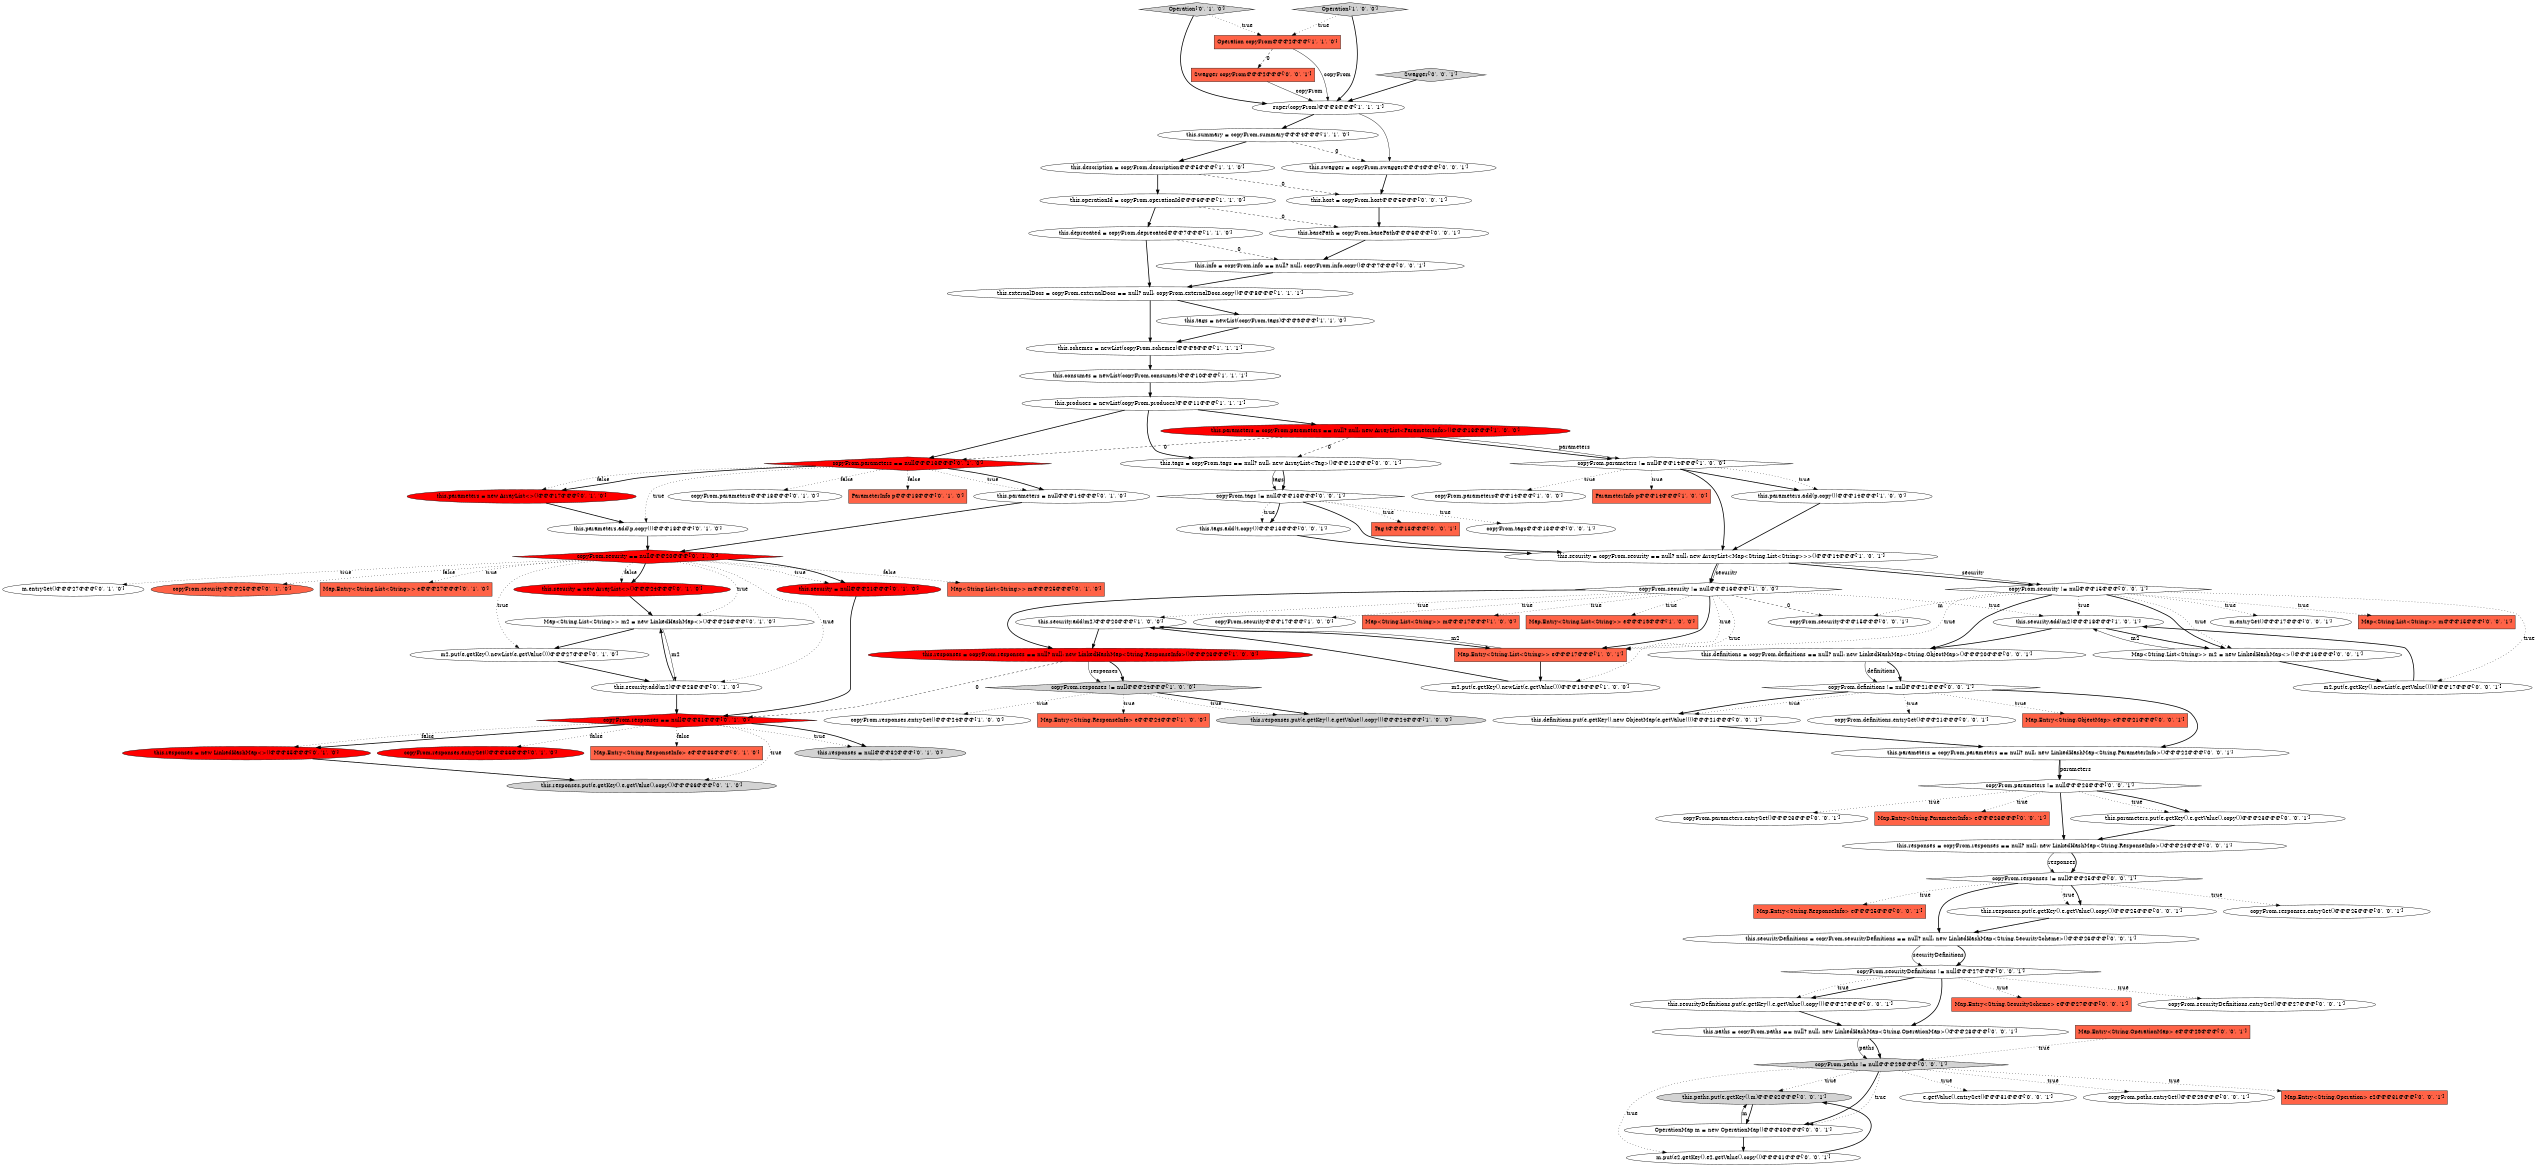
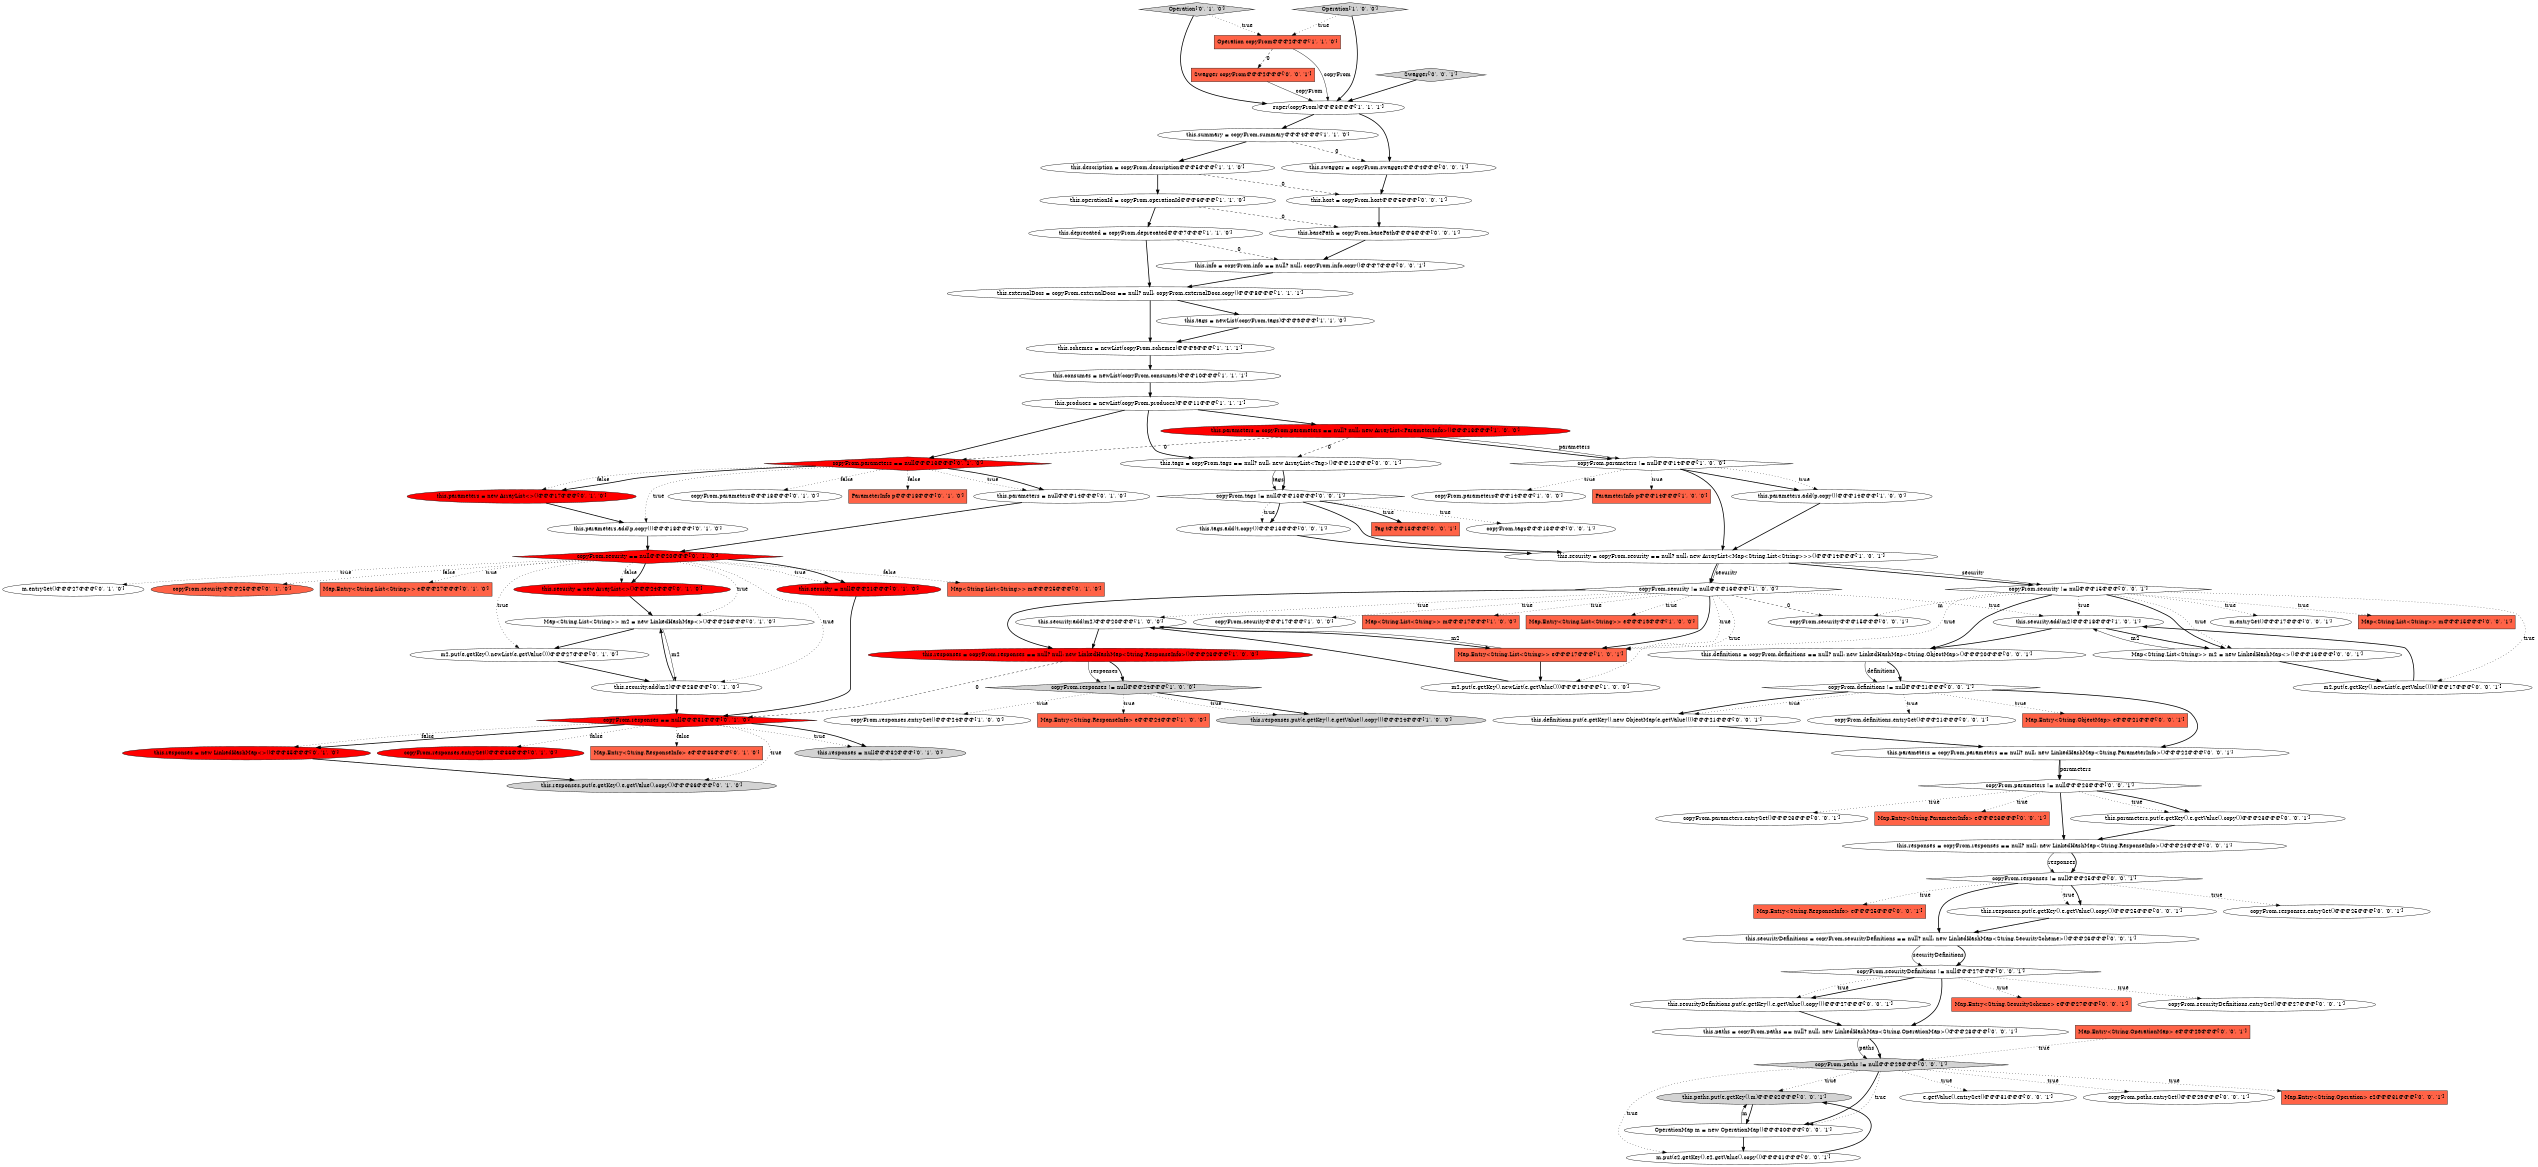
  digraph {
    node [fillcolor=white shape=ellipse style=filled]
    edge [style=bold]
    n1 [label="this.parameters = null@@@14@@@['0', '1', '0']"]
    n2 [fillcolor=red label="copyFrom.security == null@@@20@@@['0', '1', '0']" shape=diamond]
    n3 [fillcolor=red label="this.security = new ArrayList<>()@@@24@@@['0', '1', '0']"]
    n4 [label="Map<String,List<String>> m2 = new LinkedHashMap<>()@@@26@@@['0', '1', '0']"]
    n5 [label="m2.put(e.getKey(),newList(e.getValue()))@@@27@@@['0', '1', '0']"]
    n6 [label="this.security.add(m2)@@@28@@@['0', '1', '0']"]
    n7 [fillcolor=red label="this.security = null@@@21@@@['0', '1', '0']"]
    n8 [fillcolor=tomato label="Map<String,List<String>> m@@@25@@@['0', '1', '0']" shape=box]
    n9 [label="m.entrySet()@@@27@@@['0', '1', '0']"]
    n10 [fillcolor=tomato label="copyFrom.security@@@25@@@['0', '1', '0']"]
    n11 [fillcolor=tomato label="Map.Entry<String,List<String>> e@@@27@@@['0', '1', '0']" shape=box]
    n12 [label="this.tags.add(t.copy())@@@13@@@['0', '0', '1']"]
    n13 [label="this.security = copyFrom.security == null? null: new ArrayList<Map<String,List<String>>>()@@@14@@@['1', '0', '1']"]
    n14 [label="copyFrom.security != null@@@16@@@['1', '0', '0']" shape=diamond]
    n15 [label="copyFrom.security != null@@@15@@@['0', '0', '1']" shape=diamond]
    n16 [label="this.paths = copyFrom.paths == null? null: new LinkedHashMap<String,OperationMap>()@@@28@@@['0', '0', '1']"]
    n17 [fillcolor=lightgray label="copyFrom.paths != null@@@29@@@['0', '0', '1']" shape=diamond]
    n18 [fillcolor=lightgray label="this.paths.put(e.getKey(),m)@@@32@@@['0', '0', '1']"]
    n19 [label="OperationMap m = new OperationMap()@@@30@@@['0', '0', '1']"]
    n20 [label="m.put(e2.getKey(),e2.getValue().copy())@@@31@@@['0', '0', '1']"]
    n21 [label="e.getValue().entrySet()@@@31@@@['0', '0', '1']"]
    n22 [label="copyFrom.paths.entrySet()@@@29@@@['0', '0', '1']"]
    n23 [fillcolor=tomato label="Map.Entry<String,Operation> e2@@@31@@@['0', '0', '1']" shape=box]
    n24 [label="copyFrom.responses.entrySet()@@@24@@@['1', '0', '0']"]
    n25 [label="m2.put(e.getKey(),newList(e.getValue()))@@@17@@@['0', '0', '1']"]
    n26 [label="this.security.add(m2)@@@18@@@['1', '0', '1']"]
    n27 [label="this.definitions = copyFrom.definitions == null? null: new LinkedHashMap<String,ObjectMap>()@@@20@@@['0', '0', '1']"]
    n28 [label="Map<String,List<String>> m2 = new LinkedHashMap<>()@@@16@@@['0', '0', '1']"]
    n29 [label="copyFrom.parameters.entrySet()@@@23@@@['0', '0', '1']"]
    n30 [label="this.security.add(m2)@@@20@@@['1', '0', '0']"]
    n31 [fillcolor=red label="this.responses = copyFrom.responses == null? null: new LinkedHashMap<String,ResponseInfo>()@@@23@@@['1', '0', '0']"]
    n32 [fillcolor=tomato label="Map.Entry<String,List<String>> e@@@17@@@['1', '0', '1']" shape=box]
    n33 [fillcolor=red label="copyFrom.responses == null@@@31@@@['0', '1', '0']" shape=diamond]
    n34 [fillcolor=lightgray label="copyFrom.responses != null@@@24@@@['1', '0', '0']" shape=diamond]
    n35 [label="m2.put(e.getKey(),newList(e.getValue()))@@@19@@@['1', '0', '0']"]
    n36 [label="copyFrom.security@@@17@@@['1', '0', '0']"]
    n37 [label="m.entrySet()@@@17@@@['0', '0', '1']"]
    n38 [fillcolor=tomato label="Map.Entry<String,ResponseInfo> e@@@25@@@['0', '0', '1']" shape=box]
    n39 [fillcolor=tomato label="Map.Entry<String,ParameterInfo> e@@@23@@@['0', '0', '1']" shape=box]
    n40 [label="this.deprecated = copyFrom.deprecated@@@7@@@['1', '1', '0']"]
    n41 [label="this.info = copyFrom.info == null? null: copyFrom.info.copy()@@@7@@@['0', '0', '1']"]
    n42 [label="this.externalDocs = copyFrom.externalDocs == null? null: copyFrom.externalDocs.copy()@@@8@@@['1', '1', '1']"]
    n43 [label="this.tags = newList(copyFrom.tags)@@@9@@@['1', '1', '0']"]
    n44 [label="this.schemes = newList(copyFrom.schemes)@@@9@@@['1', '1', '1']"]
    n45 [fillcolor=tomato label="Map<String,List<String>> m@@@17@@@['1', '0', '0']" shape=box]
    n46 [fillcolor=tomato label="Map.Entry<String,List<String>> e@@@19@@@['1', '0', '0']" shape=box]
    n47 [label="copyFrom.security@@@15@@@['0', '0', '1']"]
    n48 [fillcolor=tomato label="Map<String,List<String>> m@@@15@@@['0', '0', '1']" shape=box]
    n49 [fillcolor=tomato label="Swagger copyFrom@@@2@@@['0', '0', '1']" shape=box]
    n50 [label="super(copyFrom)@@@3@@@['1', '1', '1']"]
    n51 [label="this.swagger = copyFrom.swagger@@@4@@@['0', '0', '1']"]
    n52 [label="this.summary = copyFrom.summary@@@4@@@['1', '1', '0']"]
    n53 [label="this.securityDefinitions.put(e.getKey(),e.getValue().copy())@@@27@@@['0', '0', '1']"]
    n54 [fillcolor=red label="copyFrom.responses.entrySet()@@@36@@@['0', '1', '0']"]
    n55 [fillcolor=lightgray label="this.responses = null@@@32@@@['0', '1', '0']"]
    n56 [fillcolor=tomato label="Map.Entry<String,ResponseInfo> e@@@36@@@['0', '1', '0']" shape=box]
    n57 [fillcolor=lightgray label="this.responses.put(e.getKey(),e.getValue().copy())@@@36@@@['0', '1', '0']"]
    n58 [fillcolor=red label="this.responses = new LinkedHashMap<>()@@@35@@@['0', '1', '0']"]
    n59 [fillcolor=lightgray label="this.responses.put(e.getKey(),e.getValue().copy())@@@24@@@['1', '0', '0']"]
    n60 [fillcolor=tomato label="Map.Entry<String,ResponseInfo> e@@@24@@@['1', '0', '0']" shape=box]
    n61 [fillcolor=red label="this.parameters = new ArrayList<>()@@@17@@@['0', '1', '0']"]
    n62 [label="this.parameters.add(p.copy())@@@18@@@['0', '1', '0']"]
    n63 [label="this.parameters = copyFrom.parameters == null? null: new LinkedHashMap<String,ParameterInfo>()@@@22@@@['0', '0', '1']"]
    n64 [label="copyFrom.parameters != null@@@23@@@['0', '0', '1']" shape=diamond]
    n65 [label="this.responses = copyFrom.responses == null? null: new LinkedHashMap<String,ResponseInfo>()@@@24@@@['0', '0', '1']"]
    n66 [label="this.parameters.put(e.getKey(),e.getValue().copy())@@@23@@@['0', '0', '1']"]
    n67 [label="copyFrom.parameters@@@14@@@['1', '0', '0']"]
    n68 [fillcolor=tomato label="Map.Entry<String,SecurityScheme> e@@@27@@@['0', '0', '1']" shape=box]
    n69 [fillcolor=red label="copyFrom.parameters == null@@@13@@@['0', '1', '0']" shape=diamond]
    n70 [label="copyFrom.parameters@@@18@@@['0', '1', '0']"]
    n71 [fillcolor=tomato label="ParameterInfo p@@@18@@@['0', '1', '0']" shape=box]
    n72 [label="copyFrom.tags != null@@@13@@@['0', '0', '1']" shape=diamond]
    n73 [fillcolor=tomato label="Tag t@@@13@@@['0', '0', '1']" shape=box]
    n74 [label="copyFrom.tags@@@13@@@['0', '0', '1']"]
    n75 [label="copyFrom.parameters != null@@@14@@@['1', '0', '0']" shape=diamond]
    n76 [label="this.parameters.add(p.copy())@@@14@@@['1', '0', '0']"]
    n77 [fillcolor=tomato label="ParameterInfo p@@@14@@@['1', '0', '0']" shape=box]
    n78 [label="this.basePath = copyFrom.basePath@@@6@@@['0', '0', '1']"]
    n79 [fillcolor=tomato label="Operation copyFrom@@@2@@@['1', '1', '0']" shape=box]
    n80 [label="copyFrom.definitions != null@@@21@@@['0', '0', '1']" shape=diamond]
    n81 [label="copyFrom.definitions.entrySet()@@@21@@@['0', '0', '1']"]
    n82 [label="this.definitions.put(e.getKey(),new ObjectMap(e.getValue()))@@@21@@@['0', '0', '1']"]
    n83 [fillcolor=tomato label="Map.Entry<String,ObjectMap> e@@@21@@@['0', '0', '1']" shape=box]
    n84 [fillcolor=lightgray label="Operation['0', '1', '0']" shape=diamond]
    n85 [label="copyFrom.responses != null@@@25@@@['0', '0', '1']" shape=diamond]
    n86 [label="this.securityDefinitions = copyFrom.securityDefinitions == null? null: new LinkedHashMap<String,SecurityScheme>()@@@26@@@['0', '0', '1']"]
    n87 [label="this.responses.put(e.getKey(),e.getValue().copy())@@@25@@@['0', '0', '1']"]
    n88 [label="copyFrom.responses.entrySet()@@@25@@@['0', '0', '1']"]
    n89 [fillcolor=lightgray label="Operation['1', '0', '0']" shape=diamond]
    n90 [label="copyFrom.securityDefinitions != null@@@27@@@['0', '0', '1']" shape=diamond]
    n91 [label="copyFrom.securityDefinitions.entrySet()@@@27@@@['0', '0', '1']"]
    n92 [fillcolor=lightgray label="Swagger['0', '0', '1']" shape=diamond]
    n93 [label="this.consumes = newList(copyFrom.consumes)@@@10@@@['1', '1', '1']"]
    n94 [label="this.host = copyFrom.host@@@5@@@['0', '0', '1']"]
    n95 [label="this.produces = newList(copyFrom.produces)@@@11@@@['1', '1', '1']"]
    n96 [label="this.tags = copyFrom.tags == null? null: new ArrayList<Tag>()@@@12@@@['0', '0', '1']"]
    n97 [fillcolor=red label="this.parameters = copyFrom.parameters == null? null: new ArrayList<ParameterInfo>()@@@13@@@['1', '0', '0']"]
    n98 [label="this.description = copyFrom.description@@@5@@@['1', '1', '0']"]
    n99 [label="this.operationId = copyFrom.operationId@@@6@@@['1', '1', '0']"]
    n100 [fillcolor=tomato label="Map.Entry<String,OperationMap> e@@@29@@@['0', '0', '1']" shape=box]
    n1 -> n2
    n2 -> n3
    n2 -> n3 [label=false style=dotted]
    n2 -> n4 [label=true style=dotted]
    n2 -> n5 [label=true style=dotted]
    n2 -> n6 [label=true style=dotted]
    n2 -> n7
    n2 -> n7 [label=true style=dotted]
    n2 -> n8 [label=false style=dotted]
    n2 -> n9 [label=true style=dotted]
    n2 -> n10 [label=false style=dotted]
    n2 -> n11 [label=true style=dotted]
    n3 -> n4
    n4 -> n5
    n4 -> n6 [label=m2 style=solid]
    n5 -> n6
    n6 -> n4
    n6 -> n33
    n7 -> n33
    n12 -> n13
    n13 -> n14 [label=security style=solid]
    n13 -> n14
    n13 -> n15
    n13 -> n15 [label=security style=solid]
    n14 -> n26 [label=true style=dotted]
    n14 -> n30 [label=true style=dotted]
    n14 -> n31
    n14 -> n32 [label=true style=dotted]
    n14 -> n32
    n14 -> n35 [label=true style=dotted]
    n14 -> n36 [label=true style=dotted]
    n14 -> n45 [label=true style=dotted]
    n14 -> n46 [label=true style=dotted]
    n14 -> n47 [label=0 style=dashed]
    n15 -> n25 [label=true style=dotted]
    n15 -> n26 [label=true style=dotted]
    n15 -> n27
    n15 -> n28
    n15 -> n28 [label=true style=dotted]
    n15 -> n32 [label=true style=dotted]
    n15 -> n37 [label=true style=dotted]
    n15 -> n47 [label=m style=dotted]
    n15 -> n48 [label=true style=dotted]
    n16 -> n17
    n16 -> n17 [label=paths style=solid]
    n17 -> n18 [label=true style=dotted]
    n17 -> n19
    n17 -> n19 [label=true style=dotted]
    n17 -> n20 [label=true style=dotted]
    n17 -> n21 [label=true style=dotted]
    n17 -> n22 [label=true style=dotted]
    n17 -> n23 [label=true style=dotted]
    n18 -> n19
    n19 -> n18 [label=m style=solid]
    n19 -> n20
    n20 -> n18
    n25 -> n26
    n26 -> n27
    n26 -> n28
    n27 -> n80 [label=definitions style=solid]
    n27 -> n80
    n28 -> n25
    n28 -> n26 [label=m2 style=solid]
    n30 -> n31
    n30 -> n32
    n31 -> n33 [label=0 style=dashed]
    n31 -> n34 [label=responses style=solid]
    n31 -> n34
    n32 -> n30 [label=m2 style=solid]
    n32 -> n35
    n33 -> n54 [label=false style=dotted]
    n33 -> n55 [label=true style=dotted]
    n33 -> n55
    n33 -> n56 [label=false style=dotted]
    n33 -> n57 [label=true style=dotted]
    n33 -> n58
    n33 -> n58 [label=false style=dotted]
    n34 -> n24 [label=true style=dotted]
    n34 -> n59
    n34 -> n59 [label=true style=dotted]
    n34 -> n60 [label=true style=dotted]
    n35 -> n30
    n40 -> n41 [label=0 style=dashed]
    n40 -> n42
    n41 -> n42
    n42 -> n43
    n42 -> n44
    n43 -> n44
    n44 -> n93
    n49 -> n50 [label=copyFrom style=solid]
-   n50 -> n51 [style=solid]
+   n50 -> n51
    n50 -> n52
    n51 -> n94
    n52 -> n51 [label=0 style=dashed]
    n52 -> n98
    n53 -> n16
    n58 -> n57
    n61 -> n62
    n62 -> n2
    n63 -> n64
    n63 -> n64 [label=parameters style=solid]
    n64 -> n29 [label=true style=dotted]
    n64 -> n39 [label=true style=dotted]
    n64 -> n65
    n64 -> n66
    n64 -> n66 [label=true style=dotted]
    n65 -> n85 [label=responses style=solid]
    n65 -> n85
    n66 -> n65
    n69 -> n1 [label=true style=dotted]
    n69 -> n1
    n69 -> n61 [label=false style=dotted]
    n69 -> n61
    n69 -> n62 [label=true style=dotted]
    n69 -> n70 [label=false style=dotted]
    n69 -> n71 [label=false style=dotted]
    n72 -> n12 [label=true style=dotted]
    n72 -> n12
    n72 -> n13
-   n72 -> n73 [label=true style=dotted]
+   n72 -> n73 [label=true]
    n72 -> n74 [label=true style=dotted]
    n75 -> n13
    n75 -> n67 [label=true style=dotted]
    n75 -> n76 [label=true style=dotted]
    n75 -> n76
    n75 -> n77 [label=true style=dotted]
    n76 -> n13
    n78 -> n41
    n79 -> n49 [label=0 style=dashed]
    n79 -> n50 [label=copyFrom style=solid]
    n80 -> n63
    n80 -> n81 [label=true style=dotted]
    n80 -> n82 [label=true style=dotted]
    n80 -> n82
    n80 -> n83 [label=true style=dotted]
    n82 -> n63
    n84 -> n50
    n84 -> n79 [label=true style=dotted]
    n85 -> n38 [label=true style=dotted]
    n85 -> n86
    n85 -> n87
    n85 -> n87 [label=true style=dotted]
    n85 -> n88 [label=true style=dotted]
    n86 -> n90 [label=securityDefinitions style=solid]
    n86 -> n90
    n87 -> n86
    n89 -> n50
    n89 -> n79 [label=true style=dotted]
    n90 -> n16
    n90 -> n53
    n90 -> n53 [label=true style=dotted]
    n90 -> n68 [label=true style=dotted]
    n90 -> n91 [label=true style=dotted]
    n92 -> n50
    n93 -> n95
    n94 -> n78
    n95 -> n69
    n95 -> n96
    n95 -> n97
    n96 -> n72 [label=tags style=solid]
    n96 -> n72
    n97 -> n69 [label=0 style=dashed]
    n97 -> n75
    n97 -> n75 [label=parameters style=solid]
    n97 -> n96 [label=0 style=dashed]
    n98 -> n94 [label=0 style=dashed]
    n98 -> n99
    n99 -> n40
    n99 -> n78 [label=0 style=dashed]
    n100 -> n17 [label=true style=dotted]
  }
